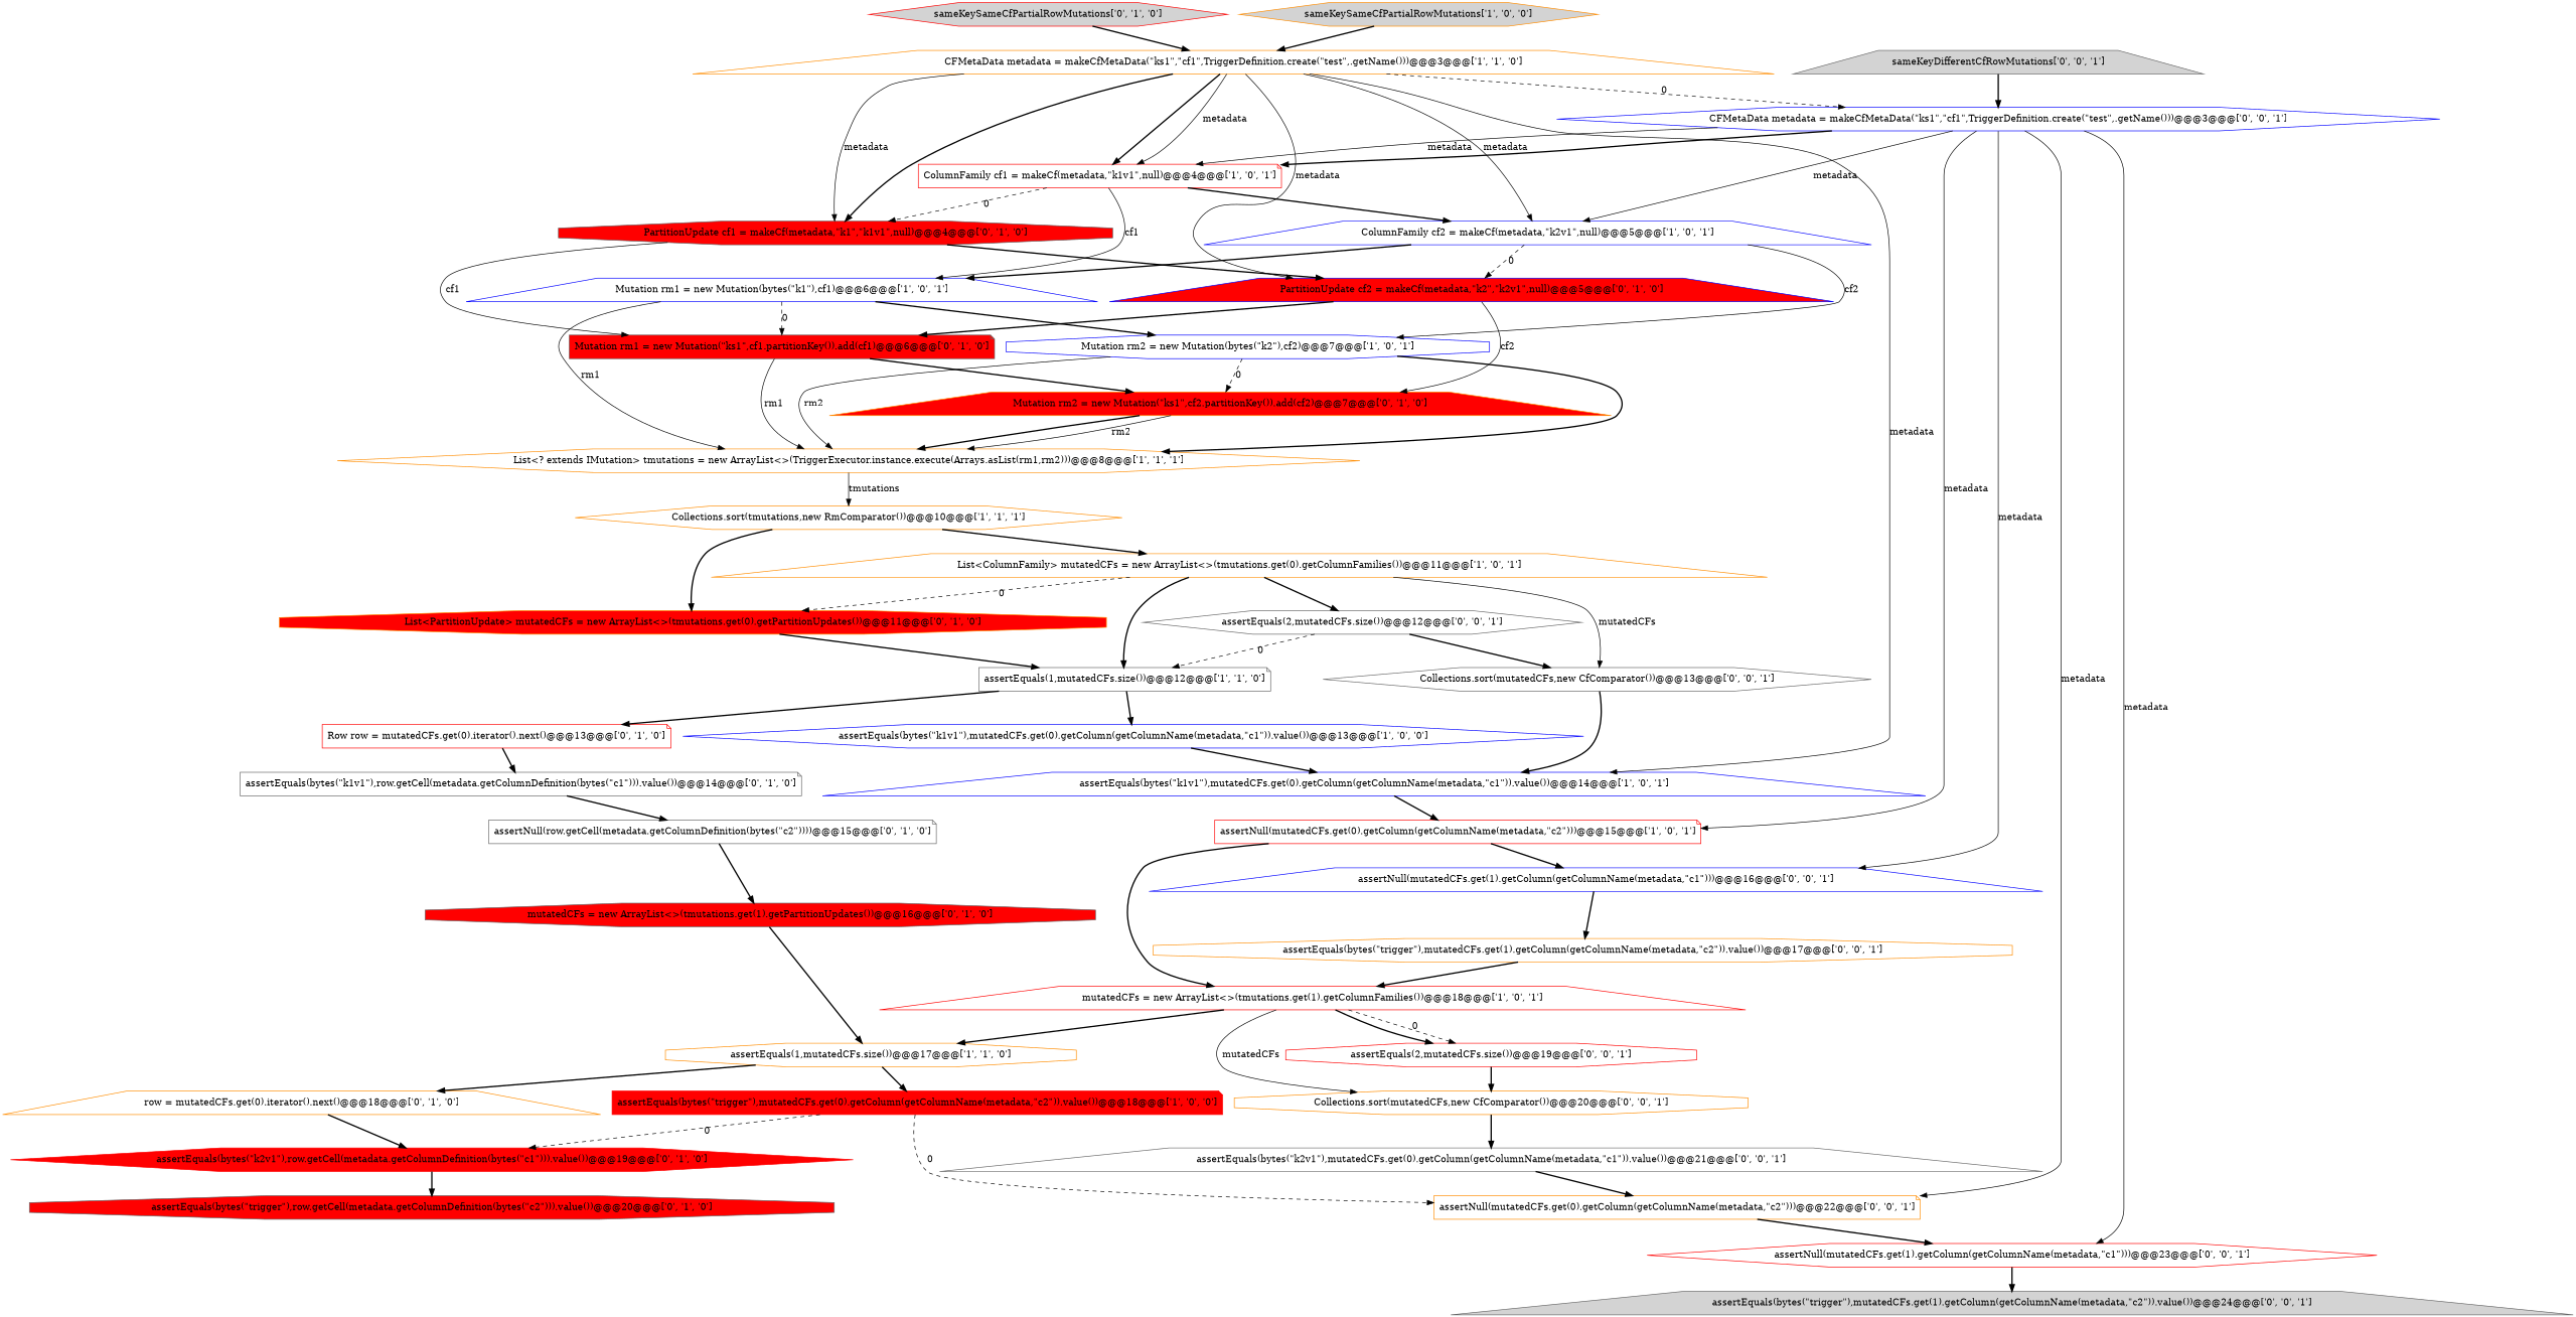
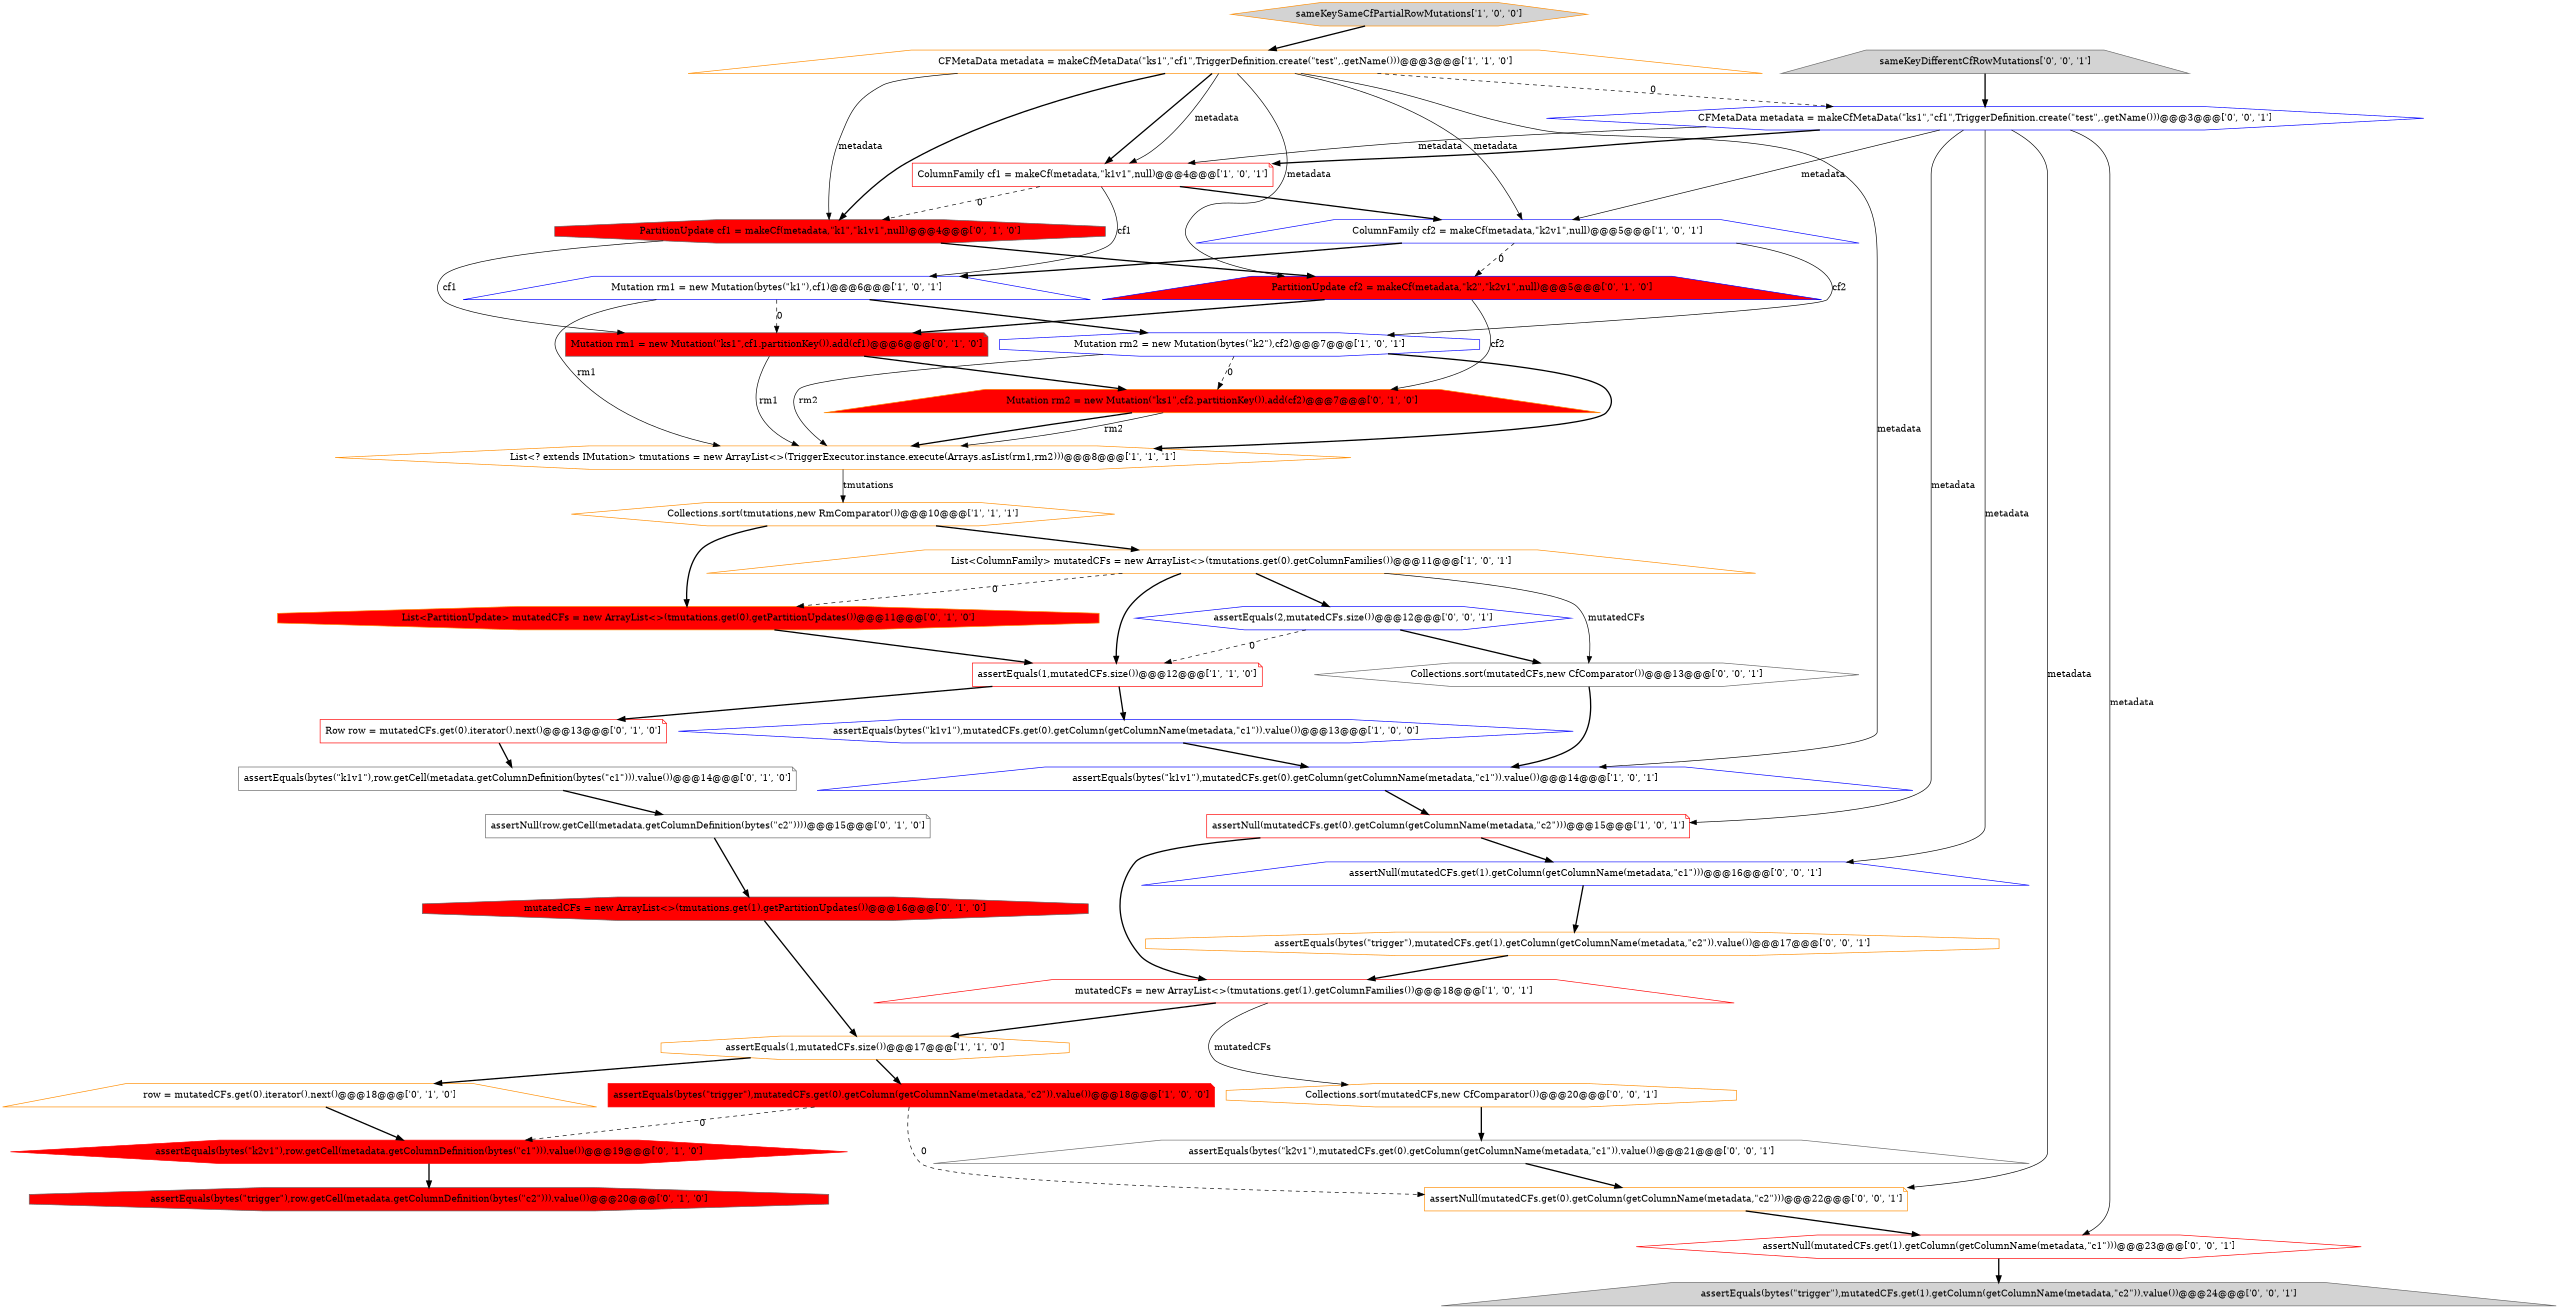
  digraph {
    node [color=darkorange fillcolor=white shape=trapezium style=filled]
    edge [style=bold]
    n1 [color=gray40 label="Collections.sort(mutatedCFs,new CfComparator())@@@13@@@['0', '0', '1']" shape=hexagon]
    n2 [color=blue label="assertEquals(bytes(\"k1v1\"),mutatedCFs.get(0).getColumn(getColumnName(metadata,\"c1\")).value())@@@14@@@['1', '0', '1']"]
    n3 [color=red label="assertNull(mutatedCFs.get(0).getColumn(getColumnName(metadata,\"c2\")))@@@15@@@['1', '0', '1']" shape=note]
    n4 [color=blue fillcolor=red label="PartitionUpdate cf2 = makeCf(metadata,\"k2\",\"k2v1\",null)@@@5@@@['0', '1', '0']"]
    n5 [fillcolor=red label="Mutation rm2 = new Mutation(\"ks1\",cf2.partitionKey()).add(cf2)@@@7@@@['0', '1', '0']"]
    n6 [color=gray40 fillcolor=red label="Mutation rm1 = new Mutation(\"ks1\",cf1.partitionKey()).add(cf1)@@@6@@@['0', '1', '0']" shape=note]
    n7 [label="List<? extends IMutation> tmutations = new ArrayList<>(TriggerExecutor.instance.execute(Arrays.asList(rm1,rm2)))@@@8@@@['1', '1', '1']" shape=hexagon]
    n8 [color=red label="ColumnFamily cf1 = makeCf(metadata,\"k1v1\",null)@@@4@@@['1', '0', '1']" shape=note]
    n9 [color=blue label="ColumnFamily cf2 = makeCf(metadata,\"k2v1\",null)@@@5@@@['1', '0', '1']"]
    n10 [color=blue label="Mutation rm1 = new Mutation(bytes(\"k1\"),cf1)@@@6@@@['1', '0', '1']"]
    n11 [color=gray40 fillcolor=red label="PartitionUpdate cf1 = makeCf(metadata,\"k1\",\"k1v1\",null)@@@4@@@['0', '1', '0']" shape=octagon]
    n12 [color=blue label="Mutation rm2 = new Mutation(bytes(\"k2\"),cf2)@@@7@@@['1', '0', '1']" shape=octagon]
    n13 [color=gray40 label="assertNull(row.getCell(metadata.getColumnDefinition(bytes(\"c2\"))))@@@15@@@['0', '1', '0']" shape=note]
    n14 [color=gray40 fillcolor=red label="mutatedCFs = new ArrayList<>(tmutations.get(1).getPartitionUpdates())@@@16@@@['0', '1', '0']" shape=octagon]
    n15 [label="assertEquals(1,mutatedCFs.size())@@@17@@@['1', '1', '0']" shape=octagon]
    n16 [label="assertEquals(bytes(\"trigger\"),mutatedCFs.get(1).getColumn(getColumnName(metadata,\"c2\")).value())@@@17@@@['0', '0', '1']" shape=octagon]
    n17 [color=red label="mutatedCFs = new ArrayList<>(tmutations.get(1).getColumnFamilies())@@@18@@@['1', '0', '1']"]
    n18 [label="Collections.sort(mutatedCFs,new CfComparator())@@@20@@@['0', '0', '1']" shape=octagon]
-   n19 [color=red label="assertEquals(2,mutatedCFs.size())@@@19@@@['0', '0', '1']" shape=octagon]
    n20 [color=blue label="CFMetaData metadata = makeCfMetaData(\"ks1\",\"cf1\",TriggerDefinition.create(\"test\",.getName()))@@@3@@@['0', '0', '1']" shape=hexagon]
    n21 [label="assertNull(mutatedCFs.get(0).getColumn(getColumnName(metadata,\"c2\")))@@@22@@@['0', '0', '1']" shape=note]
    n22 [color=blue label="assertNull(mutatedCFs.get(1).getColumn(getColumnName(metadata,\"c1\")))@@@16@@@['0', '0', '1']"]
    n23 [color=red label="assertNull(mutatedCFs.get(1).getColumn(getColumnName(metadata,\"c1\")))@@@23@@@['0', '0', '1']" shape=hexagon]
    n24 [color=gray40 fillcolor=lightgray label="assertEquals(bytes(\"trigger\"),mutatedCFs.get(1).getColumn(getColumnName(metadata,\"c2\")).value())@@@24@@@['0', '0', '1']"]
    n25 [color=red fillcolor=red label="assertEquals(bytes(\"k2v1\"),row.getCell(metadata.getColumnDefinition(bytes(\"c1\"))).value())@@@19@@@['0', '1', '0']" shape=hexagon]
    n26 [color=gray40 fillcolor=red label="assertEquals(bytes(\"trigger\"),row.getCell(metadata.getColumnDefinition(bytes(\"c2\"))).value())@@@20@@@['0', '1', '0']" shape=octagon]
    n27 [label="List<ColumnFamily> mutatedCFs = new ArrayList<>(tmutations.get(0).getColumnFamilies())@@@11@@@['1', '0', '1']"]
    n28 [fillcolor=red label="List<PartitionUpdate> mutatedCFs = new ArrayList<>(tmutations.get(0).getPartitionUpdates())@@@11@@@['0', '1', '0']" shape=octagon]
-   n29 [color=gray40 label="assertEquals(2,mutatedCFs.size())@@@12@@@['0', '0', '1']" shape=hexagon]
-   n30 [color=gray40 label="assertEquals(1,mutatedCFs.size())@@@12@@@['1', '1', '0']" shape=note]
+   n29 [color=blue label="assertEquals(2,mutatedCFs.size())@@@12@@@['0', '0', '1']" shape=hexagon]
+   n30 [color=red label="assertEquals(1,mutatedCFs.size())@@@12@@@['1', '1', '0']" shape=note]
    n31 [color=red label="Row row = mutatedCFs.get(0).iterator().next()@@@13@@@['0', '1', '0']" shape=note]
    n32 [color=blue label="assertEquals(bytes(\"k1v1\"),mutatedCFs.get(0).getColumn(getColumnName(metadata,\"c1\")).value())@@@13@@@['1', '0', '0']" shape=hexagon]
    n33 [color=gray40 label="assertEquals(bytes(\"k1v1\"),row.getCell(metadata.getColumnDefinition(bytes(\"c1\"))).value())@@@14@@@['0', '1', '0']" shape=note]
-   n34 [color=red fillcolor=lightgray label="sameKeySameCfPartialRowMutations['0', '1', '0']" shape=hexagon]
    n35 [label="CFMetaData metadata = makeCfMetaData(\"ks1\",\"cf1\",TriggerDefinition.create(\"test\",.getName()))@@@3@@@['1', '1', '0']"]
    n36 [label="Collections.sort(tmutations,new RmComparator())@@@10@@@['1', '1', '1']" shape=hexagon]
    n37 [label="row = mutatedCFs.get(0).iterator().next()@@@18@@@['0', '1', '0']"]
    n38 [color=red fillcolor=red label="assertEquals(bytes(\"trigger\"),mutatedCFs.get(0).getColumn(getColumnName(metadata,\"c2\")).value())@@@18@@@['1', '0', '0']" shape=note]
    n39 [color=gray40 label="assertEquals(bytes(\"k2v1\"),mutatedCFs.get(0).getColumn(getColumnName(metadata,\"c1\")).value())@@@21@@@['0', '0', '1']"]
    n40 [color=gray40 fillcolor=lightgray label="sameKeyDifferentCfRowMutations['0', '0', '1']"]
    n41 [fillcolor=lightgray label="sameKeySameCfPartialRowMutations['1', '0', '0']" shape=hexagon]
    n1 -> n2
    n2 -> n3
    n3 -> n17
    n3 -> n22
    n4 -> n5 [label=cf2 style=solid]
    n4 -> n6
    n5 -> n7 [label=rm2 style=solid]
    n5 -> n7
    n6 -> n5
    n6 -> n7 [label=rm1 style=solid]
    n7 -> n36 [label=tmutations style=solid]
    n8 -> n9
    n8 -> n10 [label=cf1 style=solid]
    n8 -> n11 [label=0 style=dashed]
    n9 -> n4 [label=0 style=dashed]
    n9 -> n10
    n9 -> n12 [label=cf2 style=solid]
    n10 -> n6 [label=0 style=dashed]
    n10 -> n7 [label=rm1 style=solid]
    n10 -> n12
    n11 -> n4
    n11 -> n6 [label=cf1 style=solid]
    n12 -> n5 [label=0 style=dashed]
    n12 -> n7
    n12 -> n7 [label=rm2 style=solid]
    n13 -> n14
    n14 -> n15
    n15 -> n37
    n15 -> n38
    n16 -> n17
    n17 -> n15
    n17 -> n18 [label=mutatedCFs style=solid]
-   n17 -> n19 [label=0 style=dashed]
-   n17 -> n19
    n18 -> n39
-   n19 -> n18
    n20 -> n3 [label=metadata style=solid]
    n20 -> n8 [label=metadata style=solid]
    n20 -> n8
    n20 -> n9 [label=metadata style=solid]
    n20 -> n21 [label=metadata style=solid]
    n20 -> n22 [label=metadata style=solid]
    n20 -> n23 [label=metadata style=solid]
    n21 -> n23
    n22 -> n16
    n23 -> n24
    n25 -> n26
    n27 -> n1 [label=mutatedCFs style=solid]
    n27 -> n28 [label=0 style=dashed]
    n27 -> n29
    n27 -> n30
    n28 -> n30
    n29 -> n1
    n29 -> n30 [label=0 style=dashed]
    n30 -> n31
    n30 -> n32
    n31 -> n33
    n32 -> n2
    n33 -> n13
-   n34 -> n35
    n35 -> n2 [label=metadata style=solid]
    n35 -> n4 [label=metadata style=solid]
    n35 -> n8 [label=metadata style=solid]
    n35 -> n8
    n35 -> n9 [label=metadata style=solid]
    n35 -> n11 [label=metadata style=solid]
    n35 -> n11
    n35 -> n20 [label=0 style=dashed]
    n36 -> n27
    n36 -> n28
    n37 -> n25
    n38 -> n21 [label=0 style=dashed]
    n38 -> n25 [label=0 style=dashed]
    n39 -> n21
    n40 -> n20
    n41 -> n35
  }
